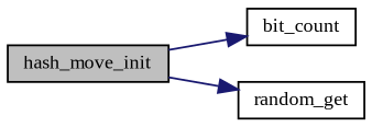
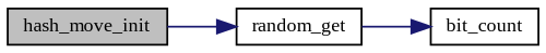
  digraph {
    fontname="Liberation Serif"
    rankdir=LR
    node [color=black fontname="Liberation Serif" fontsize=10 shape=record]
    edge [color=midnightblue fontname="Liberation Serif" fontsize=10 labelfontname=FreeSans labelfontsize=10 style=solid]
    n1 [fillcolor=grey75 fontcolor=black height=0.2 label=hash_move_init style=filled width=0.4]
    n2 [height=0.2 label=bit_count width=0.4]
    n3 [height=0.2 label=random_get width=0.4]
-   n1 -> n2
+   n3 -> n2
    n1 -> n3
  }
